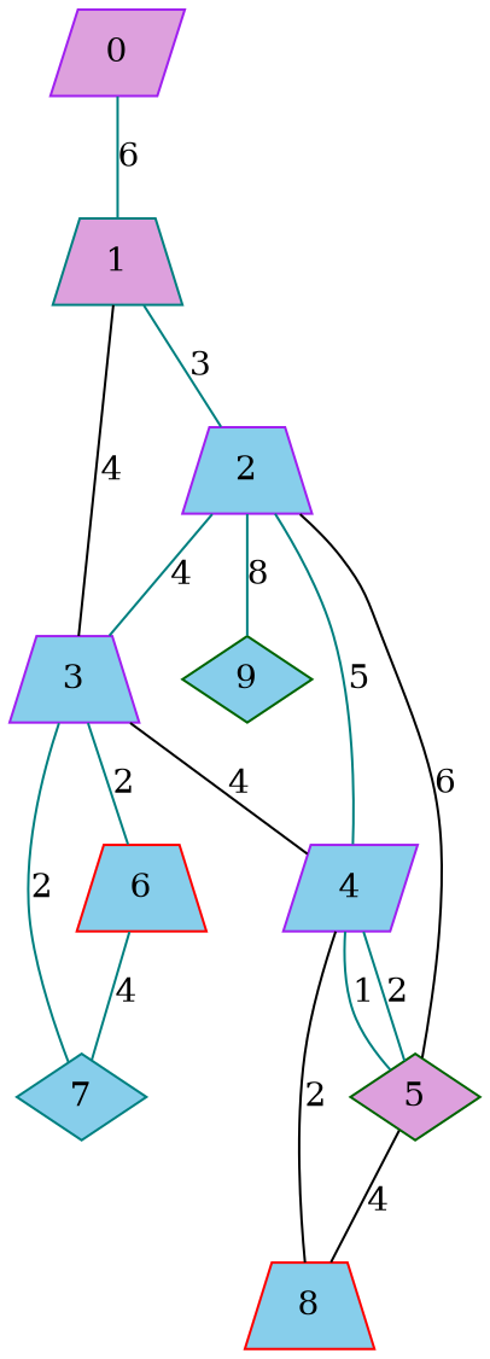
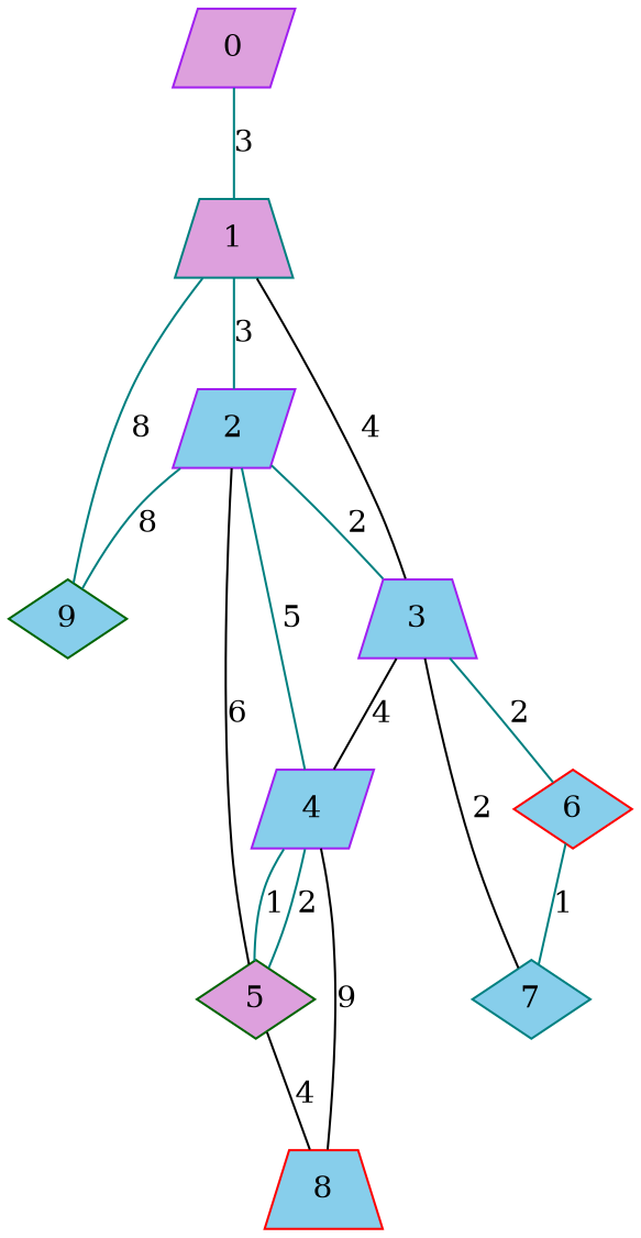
  graph {
    node [color=purple fillcolor=skyblue shape=diamond style=filled weight=1]
    edge [color=teal]
    0 [fillcolor=plum shape=parallelogram]
    1 [color=teal fillcolor=plum shape=trapezium]
-   2 [shape=trapezium]
+   2 [shape=parallelogram]
    9 [color=darkgreen weight=4]
    3 [shape=trapezium]
    4 [shape=parallelogram]
    5 [color=darkgreen fillcolor=plum]
-   6 [color=red shape=trapezium]
+   6 [color=red]
    7 [color=teal]
    8 [color=red shape=trapezium]
-   0 -- 1 [label=6]
+   0 -- 1 [label=3]
    1 -- 2 [label=3]
+   1 -- 9 [label=8]
    2 -- 9 [label=8]
-   2 -- 3 [label=4]
+   2 -- 3 [label=2]
    2 -- 4 [label=5]
    2 -- 5 [color=black label=6]
    3 -- 1 [color=black label=4]
    3 -- 4 [color=black label=4]
    3 -- 6 [label=2]
-   3 -- 7 [label=2]
+   3 -- 7 [color=black label=2]
    4 -- 5 [label=1]
    4 -- 5 [label=2]
-   4 -- 8 [color=black label=2]
+   4 -- 8 [color=black label=9]
    5 -- 8 [color=black label=4]
-   6 -- 7 [label=4]
+   6 -- 7 [label=1]
  }
